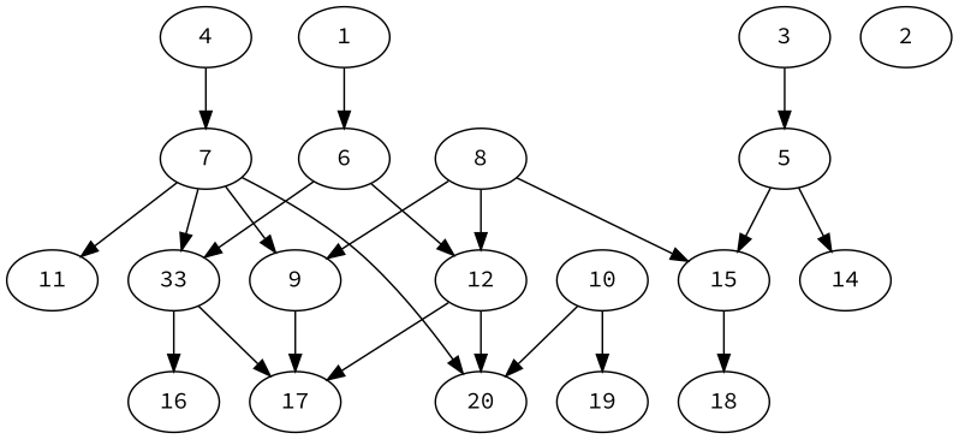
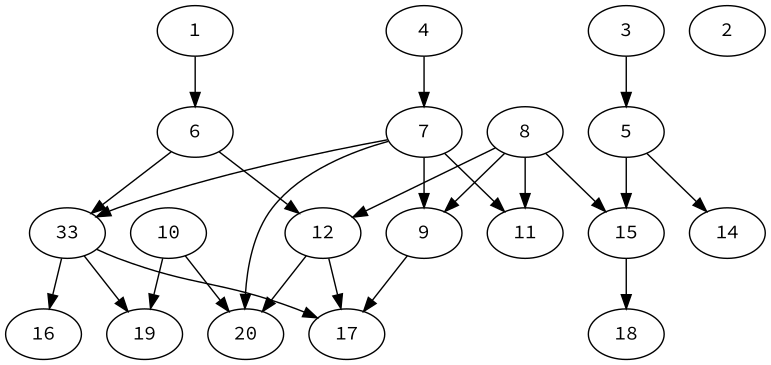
  digraph {
    fontname="Source Code Pro"
    node [alpha=0.10 fontname="Source Code Pro"]
    edge [fontname="Source Code Pro"]
    1 [alpha=0.12 expect_size=35301376]
    6 [expect_size=12803072]
    12 [alpha=0.12 expect_size=41701376]
    n4 [alpha=0.18 expect_size=11427840 label=33]
    20 [alpha=0.18 expect_size=29209600]
    17 [alpha=0.08 expect_size=50827264]
    19 [alpha=0.04 expect_size=34471936]
    16 [expect_size=27889664]
    2 [alpha=0.07 expect_size=28316672]
    3 [alpha=0.19 expect_size=13762560]
    5 [expect_size=22709248]
    14 [alpha=0.19 expect_size=9669632]
    15 [alpha=0.16 expect_size=50637824]
    10 [alpha=0.12 expect_size=36864000]
    18 [alpha=0.15 expect_size=40920064]
    4 [alpha=0.17 expect_size=48615424]
    7 [alpha=0.16 expect_size=5919744]
    9 [alpha=0.18 expect_size=24090624]
    11 [expect_size=13651968]
    8 [alpha=0.17 expect_size=30771200]
    1 -> 6
    6 -> 12
    6 -> n4
    12 -> 20
    12 -> 17
    n4 -> 17
+   n4 -> 19
    n4 -> 16
    3 -> 5
    5 -> 14
    5 -> 15
    15 -> 18
    10 -> 20
    10 -> 19
    4 -> 7
    7 -> n4
    7 -> 20
    7 -> 9
    7 -> 11
    9 -> 17
    8 -> 12
    8 -> 15
    8 -> 9
+   8 -> 11
  }
